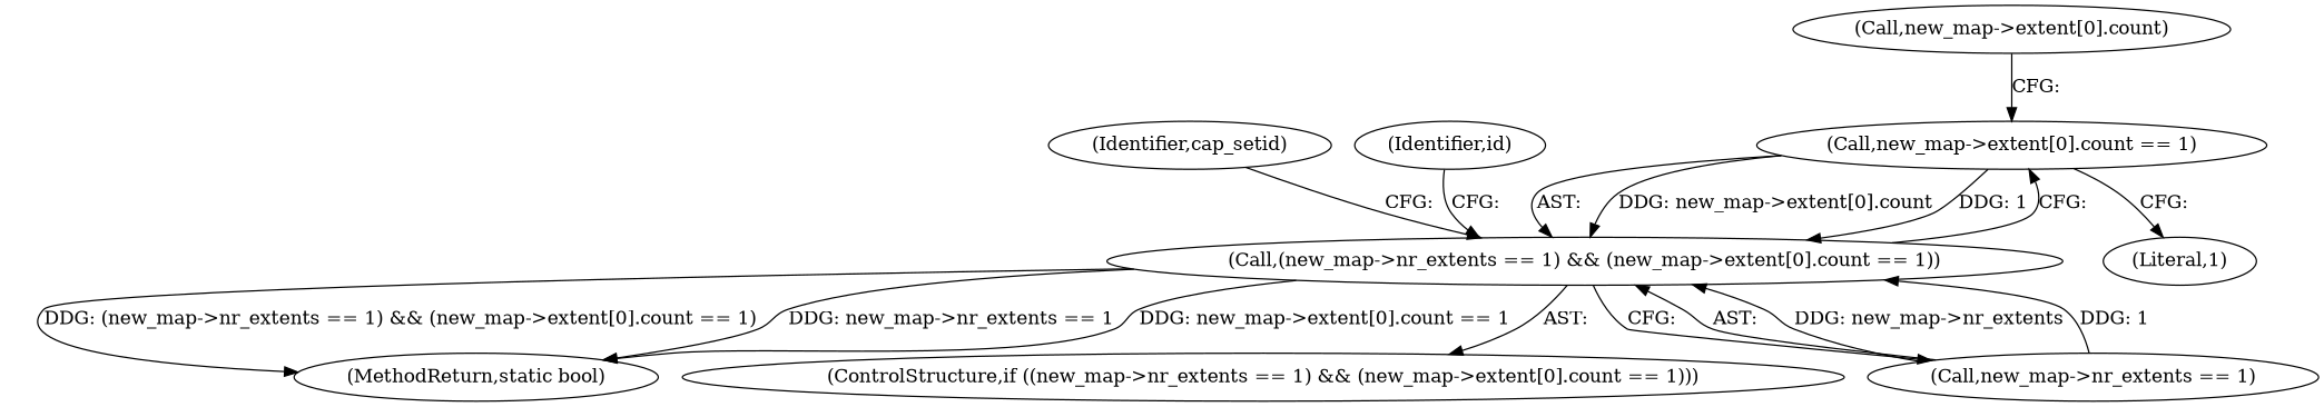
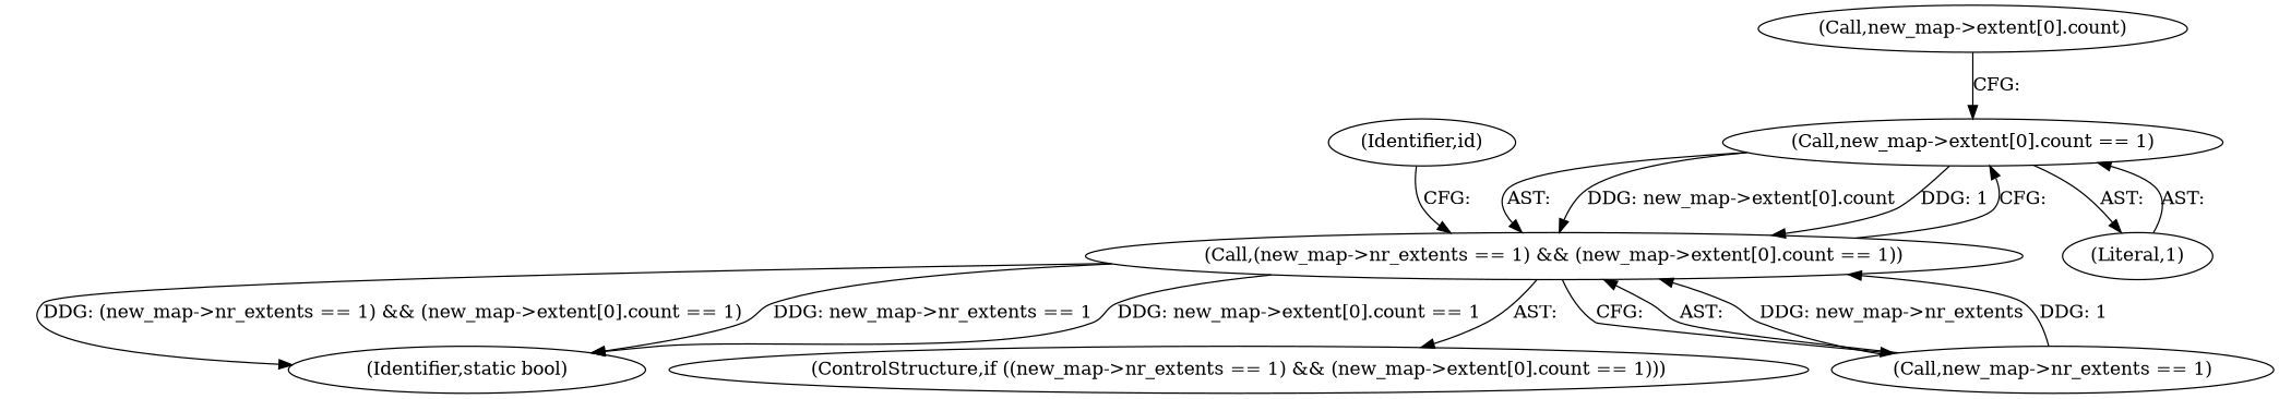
  digraph {
    n1 [label="(Call,new_map->extent[0].count == 1)"]
    n2 [label="(Call,(new_map->nr_extents == 1) && (new_map->extent[0].count == 1))"]
    n3 [label="(Literal,1)"]
-   n4 [label="(MethodReturn,static bool)"]
+   n4 [label="(Identifier,static bool)"]
    n5 [label="(ControlStructure,if ((new_map->nr_extents == 1) && (new_map->extent[0].count == 1)))"]
    n6 [label="(Call,new_map->nr_extents == 1)"]
    n7 [label="(Call,new_map->extent[0].count)"]
-   n8 [label="(Identifier,cap_setid)"]
    n9 [label="(Identifier,id)"]
    n1 -> n2 [label="AST: "]
    n1 -> n2 [label="DDG: new_map->extent[0].count"]
    n1 -> n2 [label="DDG: 1"]
-   n1 -> n3 [label="CFG: "]
+   n1 -> n3 [label="AST: "]
    n2 -> n1 [label="CFG: "]
    n2 -> n4 [label="DDG: (new_map->nr_extents == 1) && (new_map->extent[0].count == 1)"]
    n2 -> n4 [label="DDG: new_map->nr_extents == 1"]
    n2 -> n4 [label="DDG: new_map->extent[0].count == 1"]
    n2 -> n5 [label="AST: "]
    n2 -> n6 [label="CFG: "]
+   n3 -> n1 [label="AST: "]
    n6 -> n2 [label="AST: "]
    n6 -> n2 [label="DDG: new_map->nr_extents"]
    n6 -> n2 [label="DDG: 1"]
    n7 -> n1 [label="CFG: "]
-   n8 -> n2 [label="CFG: "]
    n9 -> n2 [label="CFG: "]
  }
